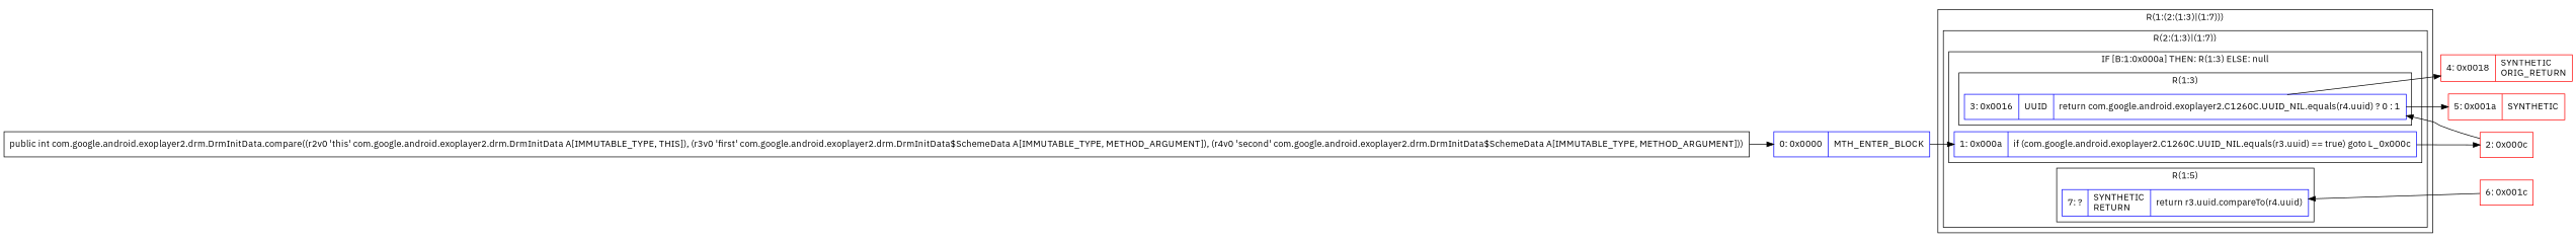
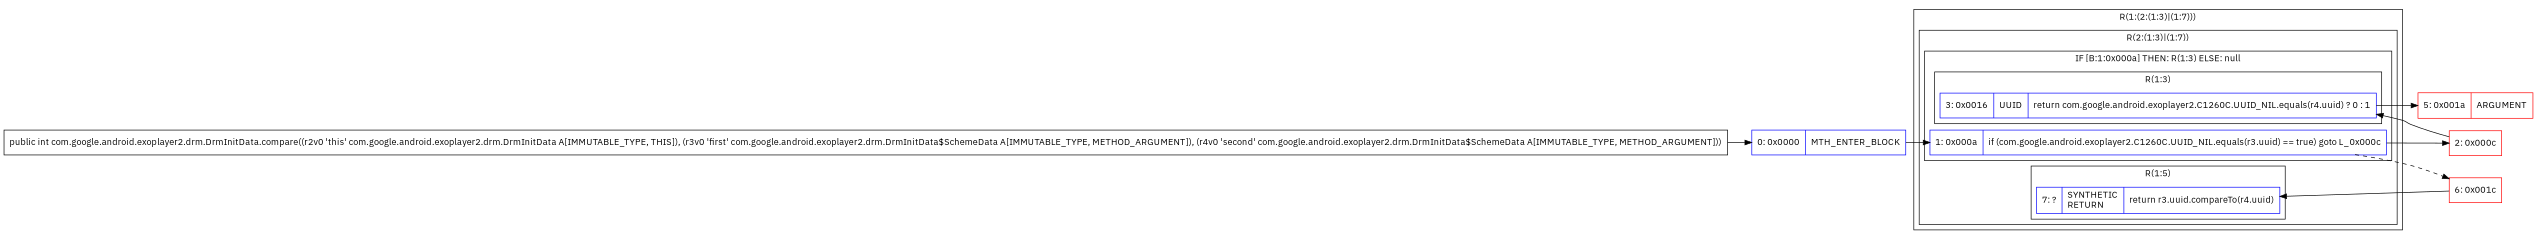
  digraph {
    fontname="IBM Plex Sans"
    rankdir=LR
    node [color=blue fontname="IBM Plex Sans" shape=record]
    edge [fontname="IBM Plex Sans"]
    n1 [label="{3\:\ 0x0016|UUID\l|return com.google.android.exoplayer2.C1260C.UUID_NIL.equals(r4.uuid) ? 0 : 1\l}"]
    n2 [label="{1\:\ 0x000a|if (com.google.android.exoplayer2.C1260C.UUID_NIL.equals(r3.uuid) == true) goto L_0x000c\l}"]
    n3 [label="{7\:\ ?|SYNTHETIC\lRETURN\l|return r3.uuid.compareTo(r4.uuid)\l}"]
-   n4 [color=red label="{4\:\ 0x0018|SYNTHETIC\lORIG_RETURN\l}"]
-   n5 [color=red label="{5\:\ 0x001a|SYNTHETIC\l}"]
+   n5 [color=red label="{5\:\ 0x001a|ARGUMENT\l}"]
    n6 [color=red label="{2\:\ 0x000c}"]
    n7 [color=red label="{6\:\ 0x001c}"]
    n8 [label="{0\:\ 0x0000|MTH_ENTER_BLOCK\l}"]
    n9 [label="{public int com.google.android.exoplayer2.drm.DrmInitData.compare((r2v0 'this' com.google.android.exoplayer2.drm.DrmInitData A[IMMUTABLE_TYPE, THIS]), (r3v0 'first' com.google.android.exoplayer2.drm.DrmInitData$SchemeData A[IMMUTABLE_TYPE, METHOD_ARGUMENT]), (r4v0 'second' com.google.android.exoplayer2.drm.DrmInitData$SchemeData A[IMMUTABLE_TYPE, METHOD_ARGUMENT])) }" color=""]
    subgraph cluster_1 {
      label="R(1:(2:(1:3)|(1:7)))"
      subgraph cluster_2 {
        label="R(2:(1:3)|(1:7))"
        subgraph cluster_3 {
          label="IF [B:1:0x000a] THEN: R(1:3) ELSE: null"
          n2
          subgraph cluster_4 {
            label="R(1:3)"
            n1
          }
        }
        subgraph cluster_5 {
          label="R(1:5)"
          n3
        }
      }
    }
-   n1 -> n4
    n1 -> n5
    n2 -> n6
+   n2 -> n7 [style=dashed]
    n6 -> n1
    n7 -> n3
    n8 -> n2
    n9 -> n8
  }
